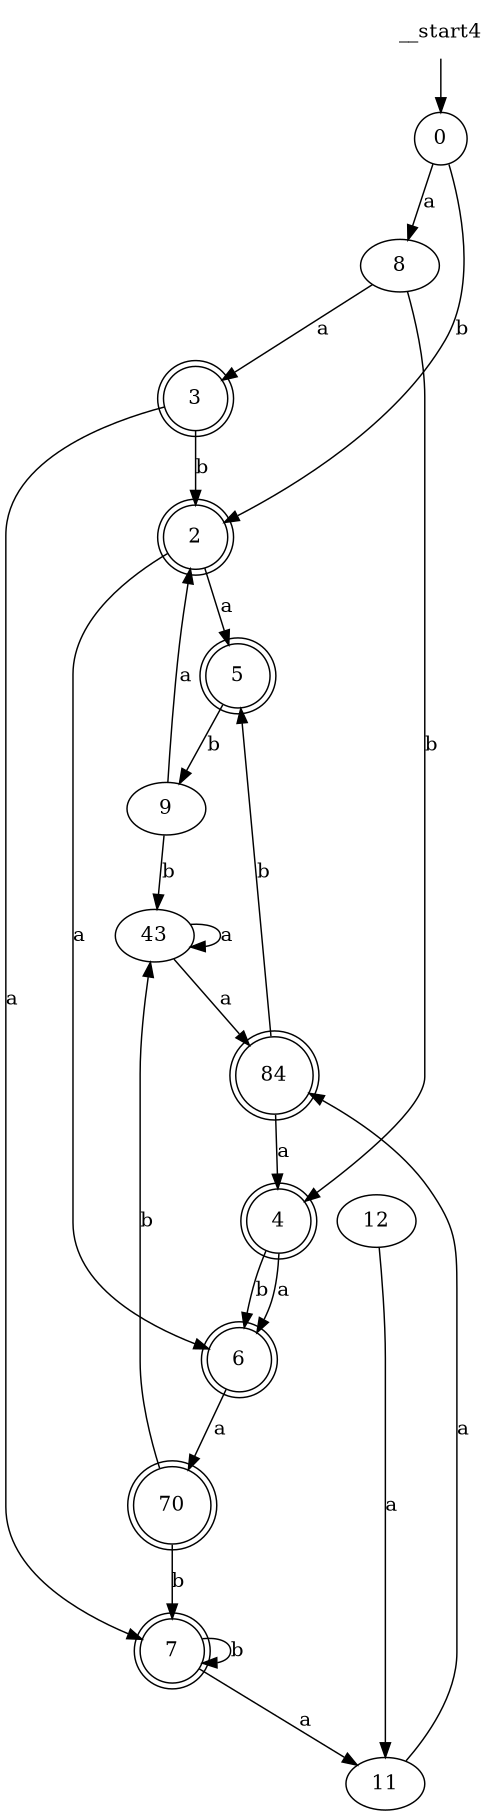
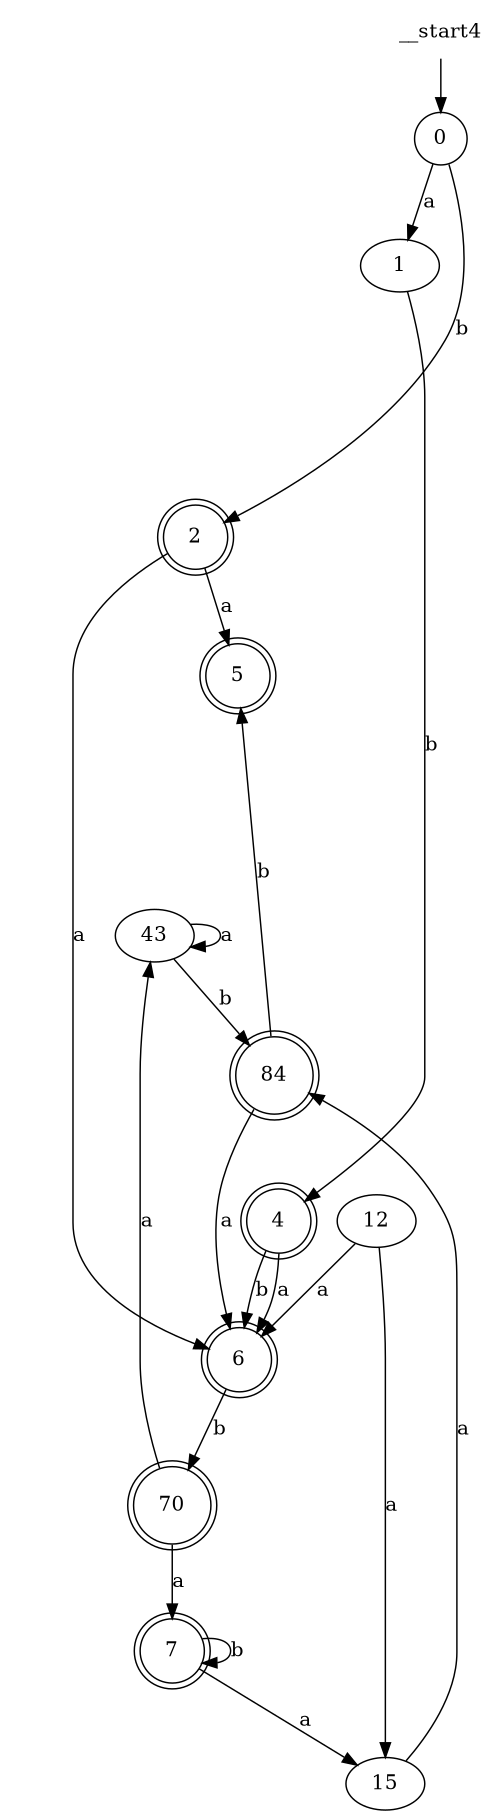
  digraph {
    node [shape=doublecircle]
    n1 [label=__start4 shape=none]
    0 [shape=circle]
-   1 [label=8 shape=""]
+   1 [shape=""]
    2
-   3
    4
    5
    6
    7
-   9 [shape=""]
    n11 [label=70]
-   11 [shape=""]
+   11 [label=15 shape=""]
    n13 [label=43 shape=""]
    n14 [label=84]
    12 [shape=""]
    n1 -> 0
    0 -> 1 [label=a]
    0 -> 2 [label=b]
-   1 -> 3 [label=a]
    1 -> 4 [label=b]
    2 -> 5 [label=a]
    2 -> 6 [label=a]
-   3 -> 2 [label=b]
-   3 -> 7 [label=a]
    4 -> 6 [label=a]
    4 -> 6 [label=b]
-   5 -> 9 [label=b]
-   6 -> n11 [label=a]
+   6 -> n11 [label=b]
    7 -> 7 [label=b]
    7 -> 11 [label=a]
-   9 -> 2 [label=a]
-   9 -> n13 [label=b]
-   n11 -> 7 [label=b]
-   n11 -> n13 [label=b]
+   n11 -> 7 [label=a]
+   n11 -> n13 [label=a]
    11 -> n14 [label=a]
    n13 -> n13 [label=a]
-   n13 -> n14 [label=a]
-   n14 -> 4 [label=a]
+   n13 -> n14 [label=b]
+   n14 -> 6 [label=a]
    n14 -> 5 [label=b]
+   12 -> 6 [label=a]
    12 -> 11 [label=a]
  }
